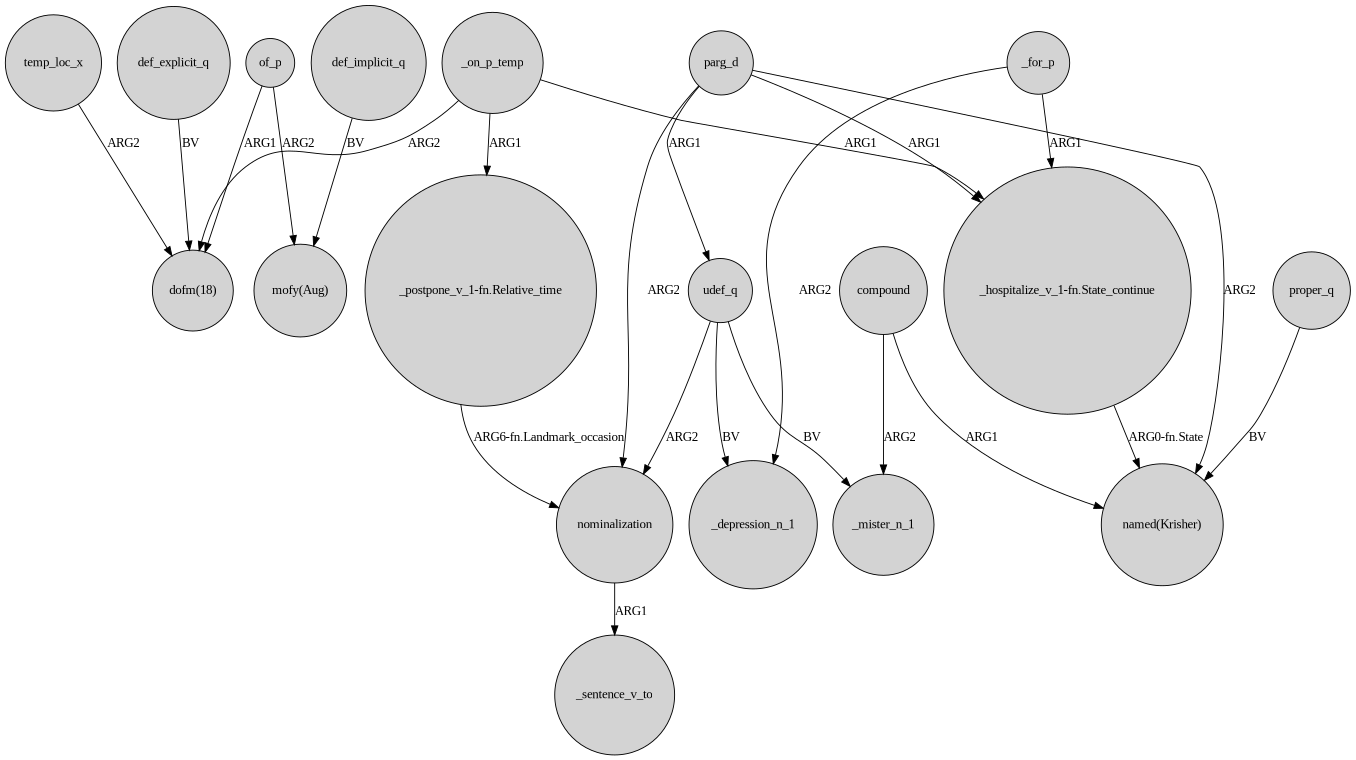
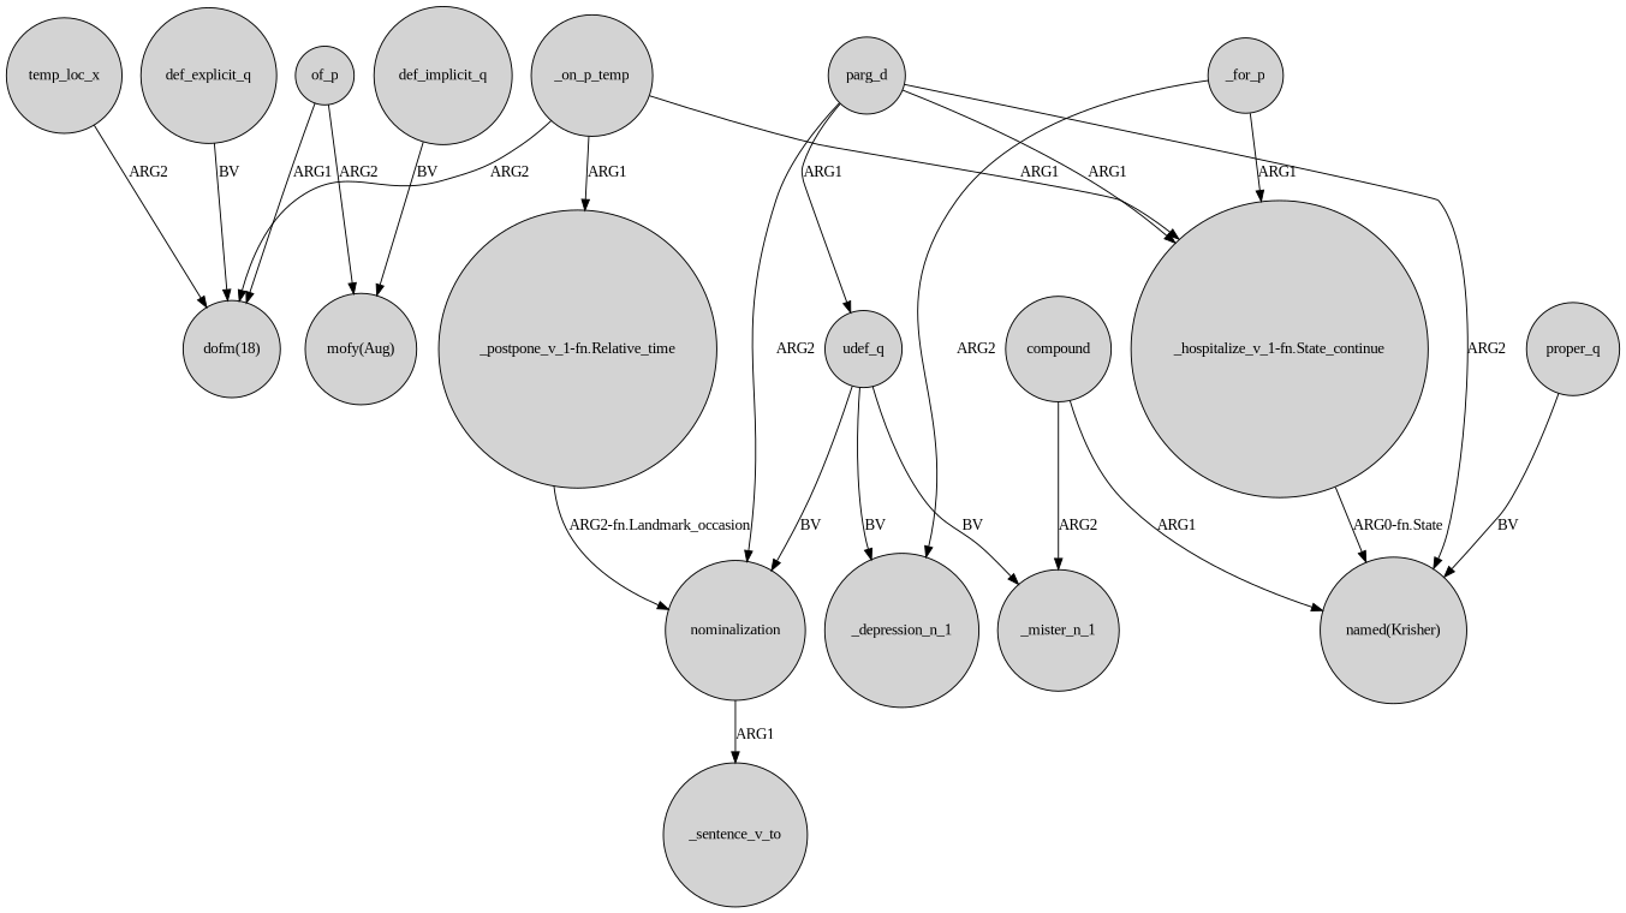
  digraph {
    fontname="Liberation Serif"
    node [fontname="Liberation Serif" shape=circle style=filled]
    edge [fontname="Liberation Serif"]
    compound
    _mister_n_1
    "named(Krisher)"
    _on_p_temp
    "dofm(18)"
    "_postpone_v_1-fn.Relative_time"
    "_hospitalize_v_1-fn.State_continue"
    nominalization
    temp_loc_x
    parg_d
    udef_q
    _sentence_v_to
    _depression_n_1
    proper_q
    of_p
    "mofy(Aug)"
    _for_p
    def_implicit_q
    def_explicit_q
    compound -> _mister_n_1 [label=ARG2]
    compound -> "named(Krisher)" [label=ARG1]
    _on_p_temp -> "dofm(18)" [label=ARG2]
    _on_p_temp -> "_postpone_v_1-fn.Relative_time" [label=ARG1]
    _on_p_temp -> "_hospitalize_v_1-fn.State_continue" [label=ARG1]
-   "_postpone_v_1-fn.Relative_time" -> nominalization [label="ARG6-fn.Landmark_occasion"]
+   "_postpone_v_1-fn.Relative_time" -> nominalization [label="ARG2-fn.Landmark_occasion"]
    "_hospitalize_v_1-fn.State_continue" -> "named(Krisher)" [label="ARG0-fn.State"]
    nominalization -> _sentence_v_to [label=ARG1]
    temp_loc_x -> "dofm(18)" [label=ARG2]
    parg_d -> "named(Krisher)" [label=ARG2]
    parg_d -> "_hospitalize_v_1-fn.State_continue" [label=ARG1]
    parg_d -> nominalization [label=ARG2]
    parg_d -> udef_q [label=ARG1]
    udef_q -> _mister_n_1 [label=BV]
-   udef_q -> nominalization [label=ARG2]
+   udef_q -> nominalization [label=BV]
    udef_q -> _depression_n_1 [label=BV]
    proper_q -> "named(Krisher)" [label=BV]
    of_p -> "dofm(18)" [label=ARG1]
    of_p -> "mofy(Aug)" [label=ARG2]
    _for_p -> "_hospitalize_v_1-fn.State_continue" [label=ARG1]
    _for_p -> _depression_n_1 [label=ARG2]
    def_implicit_q -> "mofy(Aug)" [label=BV]
    def_explicit_q -> "dofm(18)" [label=BV]
  }
